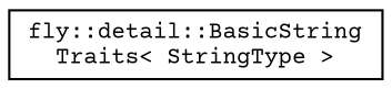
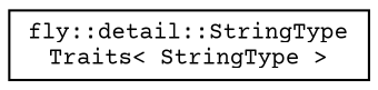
  digraph {
    rankdir=TB
    fontname="Courier Prime"
-   n1 [color=black fillcolor=white fontname="Courier Prime" fontsize=10 height=0.2 label="fly::detail::BasicString\lTraits\< StringType \>" shape=record style=filled width=0.4]
+   n1 [color=black fillcolor=white fontname="Courier Prime" fontsize=10 height=0.2 label="fly::detail::StringType\lTraits\< StringType \>" shape=record style=filled width=0.4]
  }
